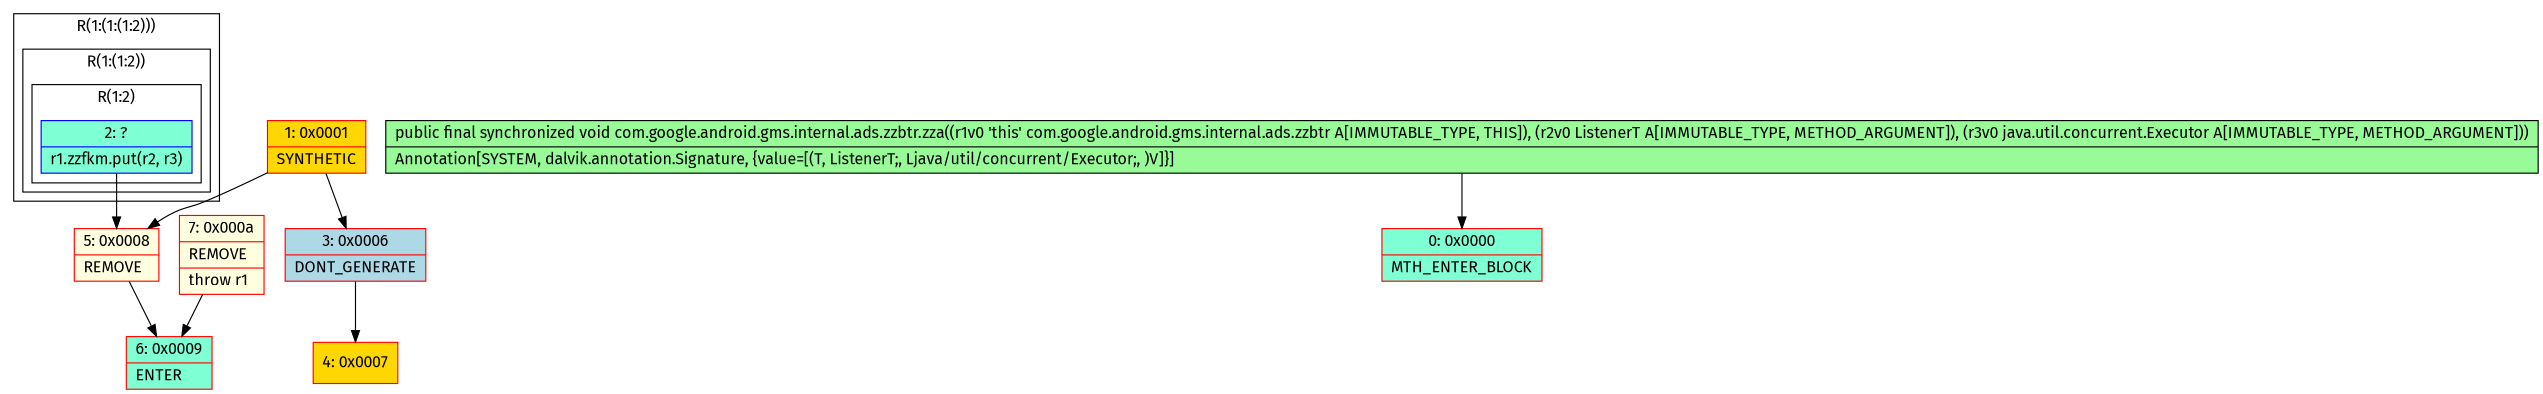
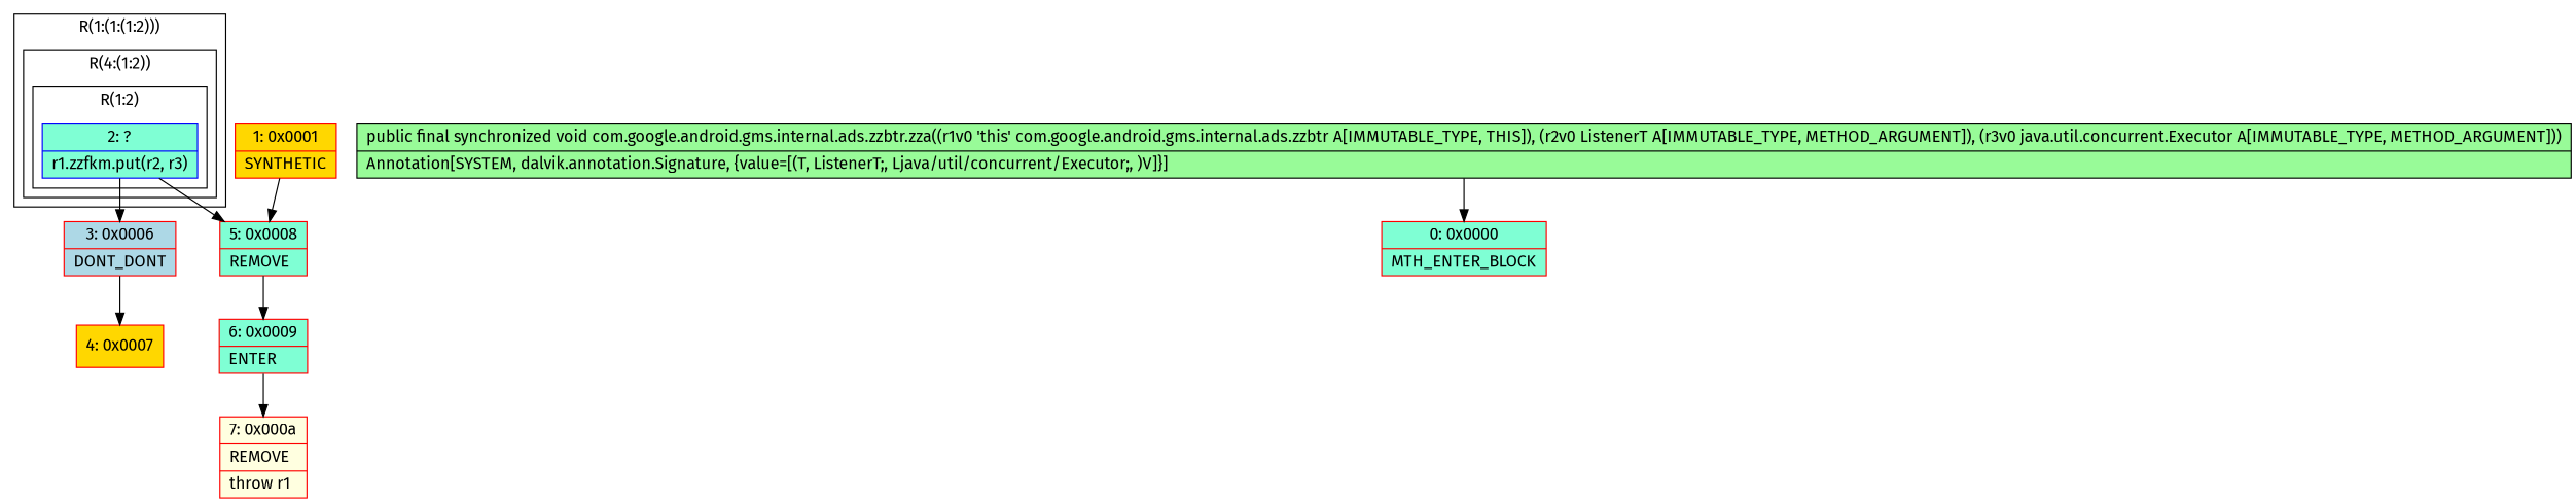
  digraph {
    fontname="Fira Sans"
    node [color=red fillcolor=aquamarine fontname="Fira Sans" shape=record style=filled]
    edge [fontname="Fira Sans"]
    n1 [color=blue label="{2\:\ ?|r1.zzfkm.put(r2, r3)\l}"]
-   n2 [fillcolor=lightblue label="{3\:\ 0x0006|DONT_GENERATE\l}"]
-   n3 [fillcolor=lightyellow label="{5\:\ 0x0008|REMOVE\l}"]
+   n2 [fillcolor=lightblue label="{3\:\ 0x0006|DONT_DONT\l}"]
+   n3 [label="{5\:\ 0x0008|REMOVE\l}"]
    n4 [fillcolor=gold label="{4\:\ 0x0007}"]
    n5 [label="{6\:\ 0x0009|ENTER\l}"]
    n6 [label="{0\:\ 0x0000|MTH_ENTER_BLOCK\l}"]
    n7 [fillcolor=gold label="{1\:\ 0x0001|SYNTHETIC\l}"]
    n8 [fillcolor=lightyellow label="{7\:\ 0x000a|REMOVE\l|throw r1\l}"]
    n9 [fillcolor=palegreen label="{public final synchronized void com.google.android.gms.internal.ads.zzbtr.zza((r1v0 'this' com.google.android.gms.internal.ads.zzbtr A[IMMUTABLE_TYPE, THIS]), (r2v0 ListenerT A[IMMUTABLE_TYPE, METHOD_ARGUMENT]), (r3v0 java.util.concurrent.Executor A[IMMUTABLE_TYPE, METHOD_ARGUMENT]))  | Annotation[SYSTEM, dalvik.annotation.Signature, \{value=[(T, ListenerT;, Ljava\/util\/concurrent\/Executor;, )V]\}]\l}" color=""]
    subgraph cluster_1 {
      label="R(1:(1:(1:2)))"
      subgraph cluster_2 {
-       label="R(1:(1:2))"
+       label="R(4:(1:2))"
        subgraph cluster_3 {
          label="R(1:2)"
          n1
        }
      }
    }
-   n7 -> n2
+   n1 -> n2
    n1 -> n3
    n2 -> n4
    n3 -> n5
-   n8 -> n5
+   n5 -> n8
    n7 -> n3
    n9 -> n6
  }
